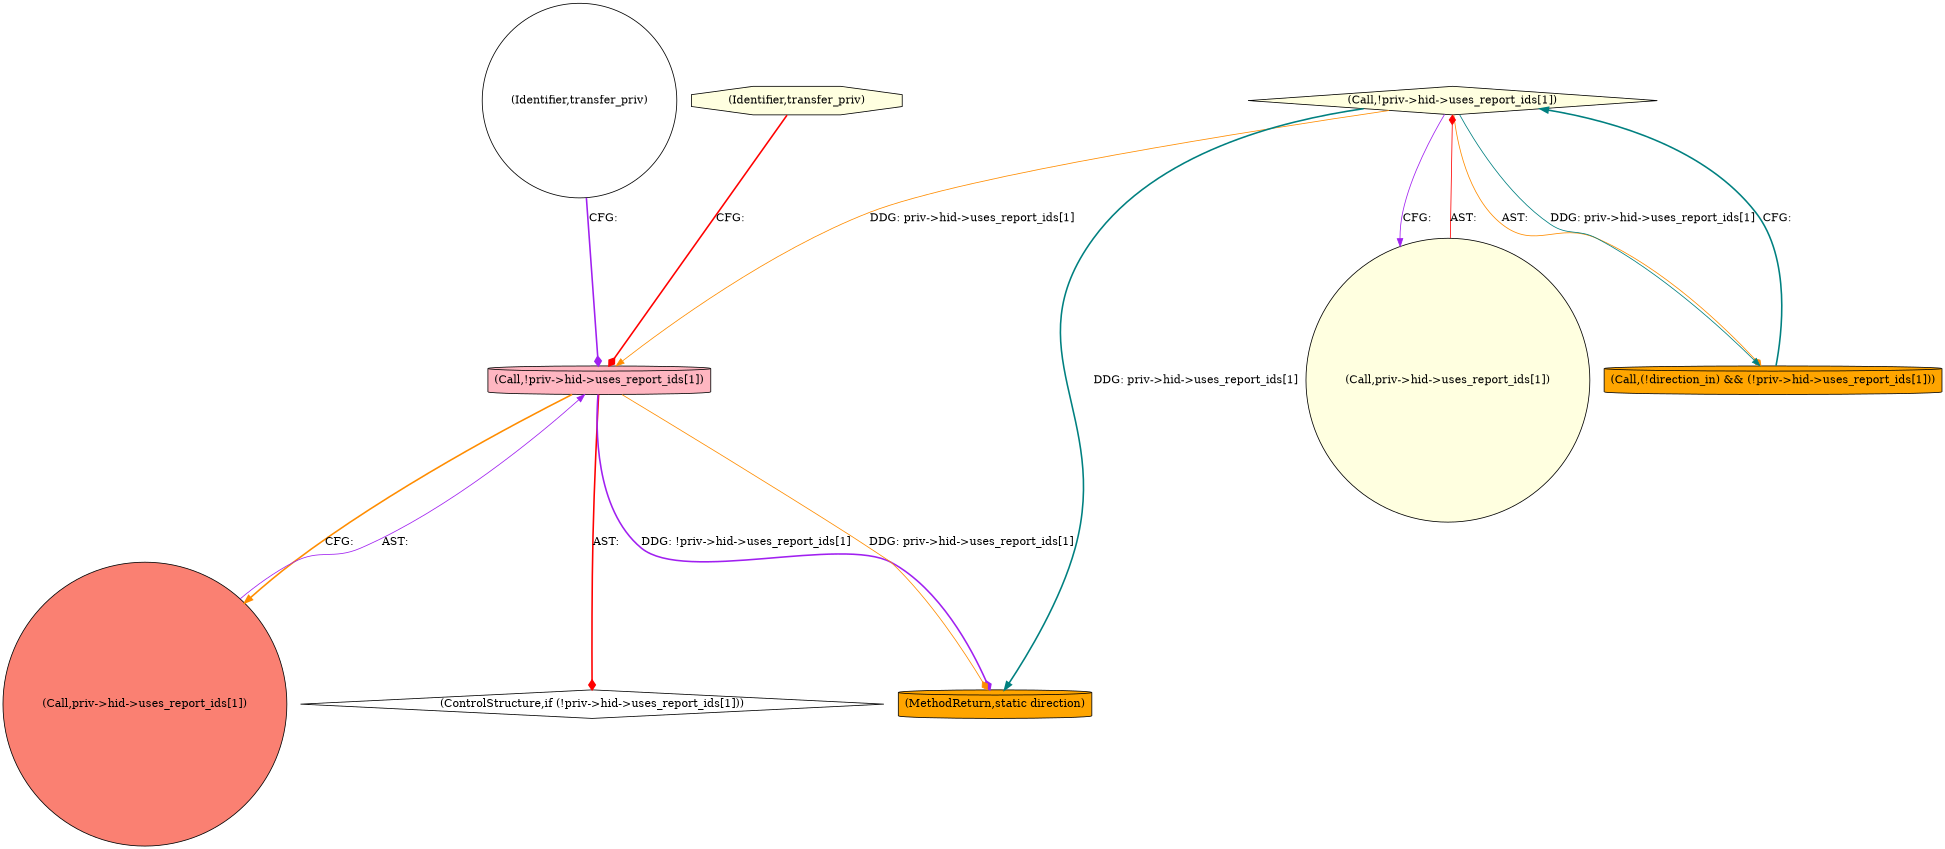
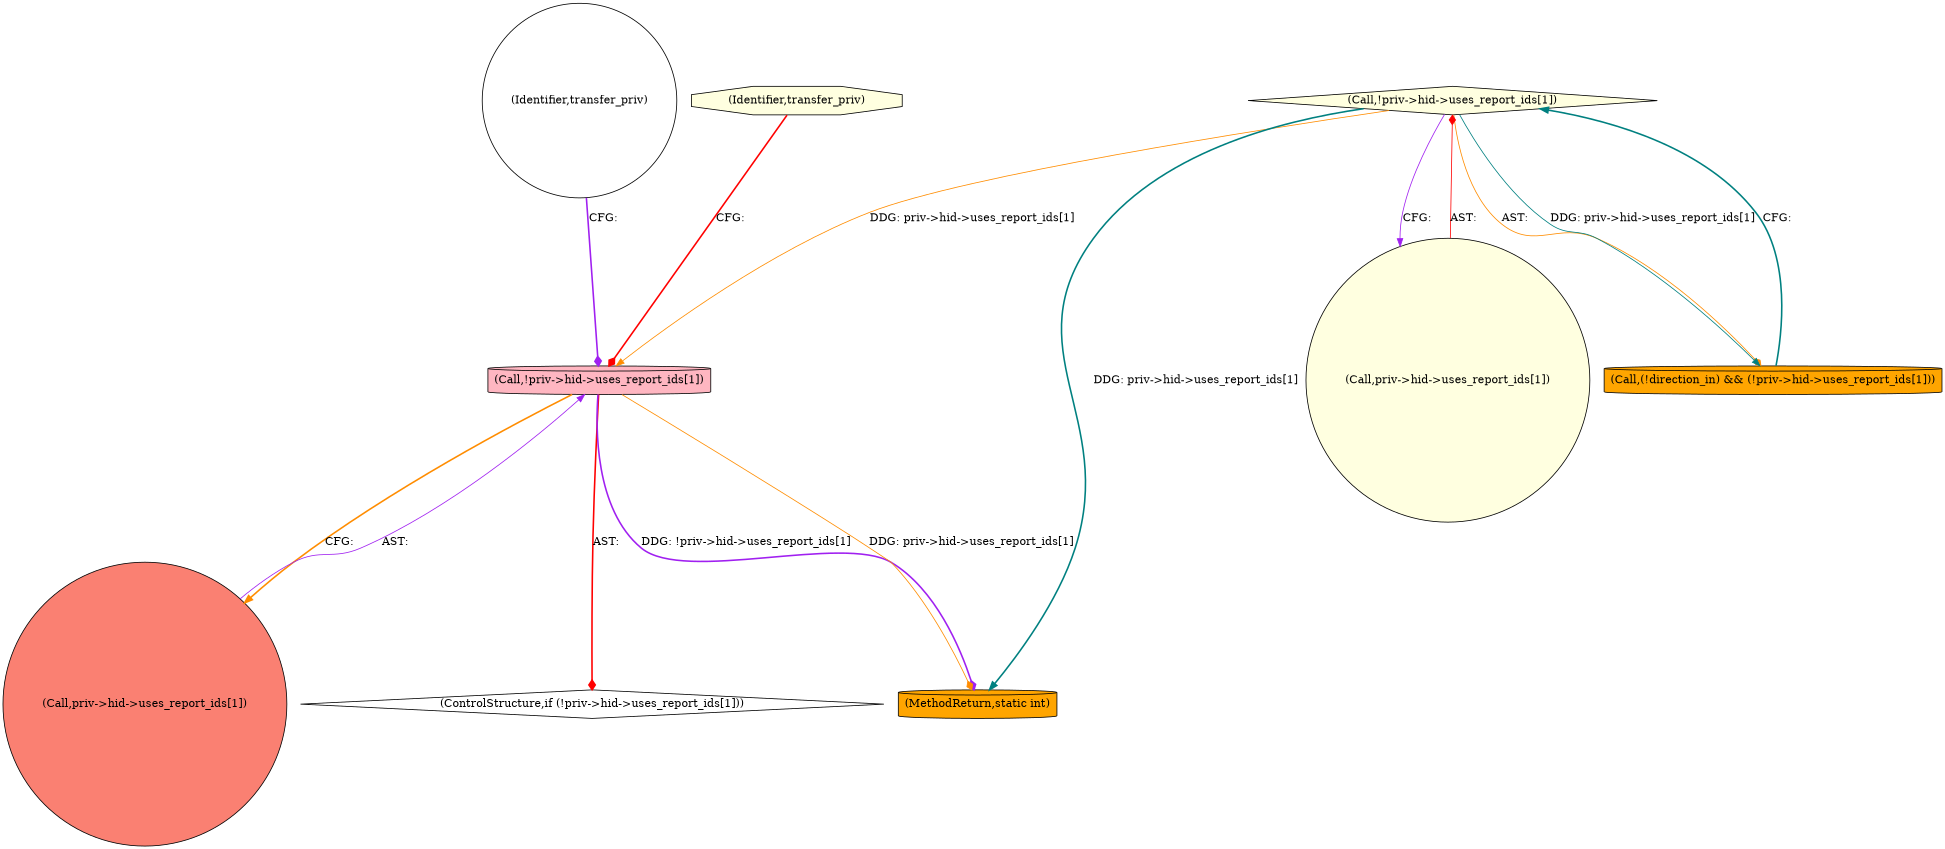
  digraph {
    node [style=filled fillcolor=lightyellow shape=cylinder]
    edge [color=darkorange style=bold arrowhead=normal]
    n1 [label="(Call,!priv->hid->uses_report_ids[1])" fillcolor=lightpink]
    n2 [label="(Call,priv->hid->uses_report_ids[1])" fillcolor=salmon shape=circle]
    n3 [label="(ControlStructure,if (!priv->hid->uses_report_ids[1]))" fillcolor=white shape=diamond]
-   n4 [label="(MethodReturn,static direction)" fillcolor=orange]
+   n4 [label="(MethodReturn,static int)" fillcolor=orange]
    n5 [label="(Call,!priv->hid->uses_report_ids[1])" shape=diamond]
    n6 [label="(Call,priv->hid->uses_report_ids[1])" shape=circle]
    n7 [label="(Call,(!direction_in) && (!priv->hid->uses_report_ids[1]))" fillcolor=orange]
    n8 [label="(Identifier,transfer_priv)" fillcolor=white shape=circle]
    n9 [label="(Identifier,transfer_priv)" shape=octagon]
    n1 -> n2 [label="CFG: "]
    n1 -> n3 [label="AST: " color=red arrowhead=diamond]
    n1 -> n4 [label="DDG: !priv->hid->uses_report_ids[1]" color=purple arrowhead=diamond]
    n1 -> n4 [label="DDG: priv->hid->uses_report_ids[1]" style=solid arrowhead=diamond]
    n2 -> n1 [label="AST: " color=purple style=solid]
    n5 -> n1 [label="DDG: priv->hid->uses_report_ids[1]" style=solid]
    n5 -> n4 [label="DDG: priv->hid->uses_report_ids[1]" color=teal]
    n5 -> n6 [label="CFG: " color=purple style=solid]
    n5 -> n7 [label="AST: " style=solid arrowhead=diamond]
    n5 -> n7 [label="DDG: priv->hid->uses_report_ids[1]" color=teal style=solid]
    n6 -> n5 [label="AST: " color=red style=solid arrowhead=diamond]
    n7 -> n5 [label="CFG: " color=teal]
    n8 -> n1 [label="CFG: " color=purple arrowhead=diamond]
    n9 -> n1 [label="CFG: " color=red arrowhead=diamond]
  }
